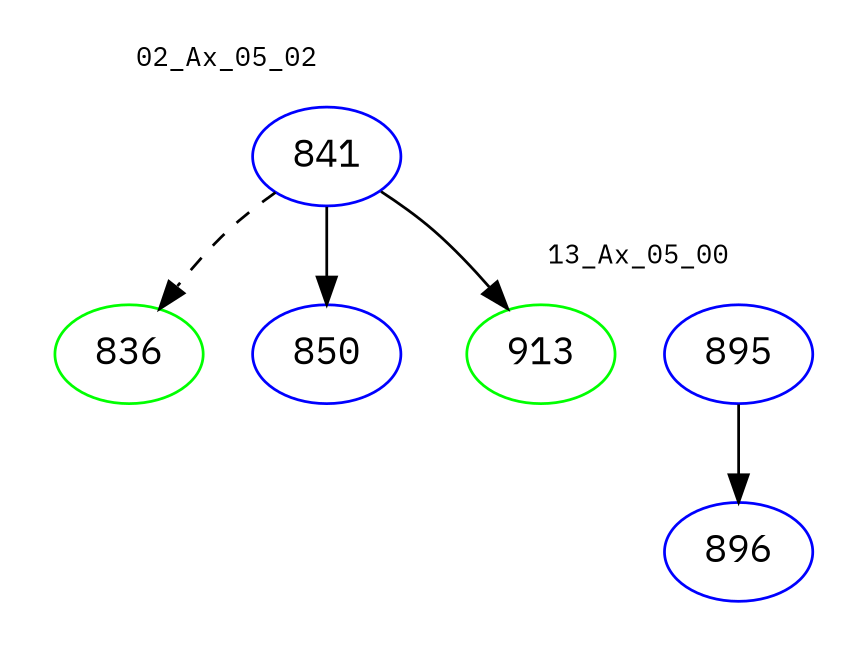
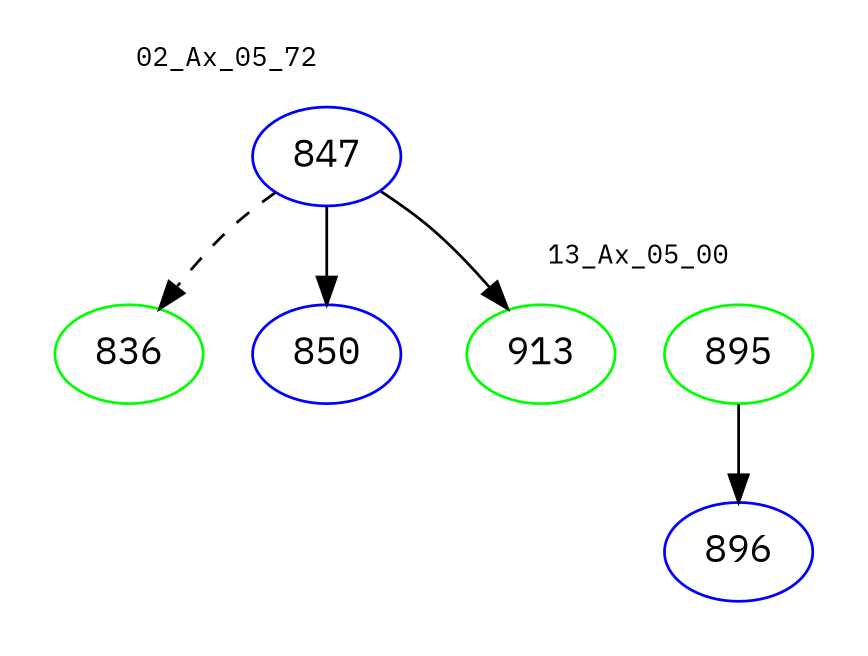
  digraph {
    fontname="IBM Plex Mono"
    node [color=blue fontname="IBM Plex Mono"]
    edge [color=black fontname="IBM Plex Mono" style=solid]
-   n1 [label=841]
+   n1 [label=847]
    n2 [color=green label=836]
    n3 [label=850]
-   n4 [label=895]
+   n4 [color=green label=895]
    n5 [color=green label=913]
    n6 [label=896]
    subgraph cluster_1 {
      color=white
      fontsize=10
-     label="02_Ax_05_02"
+     label="02_Ax_05_72"
      n1
      n2
      n3
    }
    subgraph cluster_2 {
      color=white
      fontsize=10
      label="13_Ax_05_00"
      n4
      n5
      n6
    }
    n1 -> n2 [style=dashed]
    n1 -> n3
    n1 -> n5
    n4 -> n6
  }
